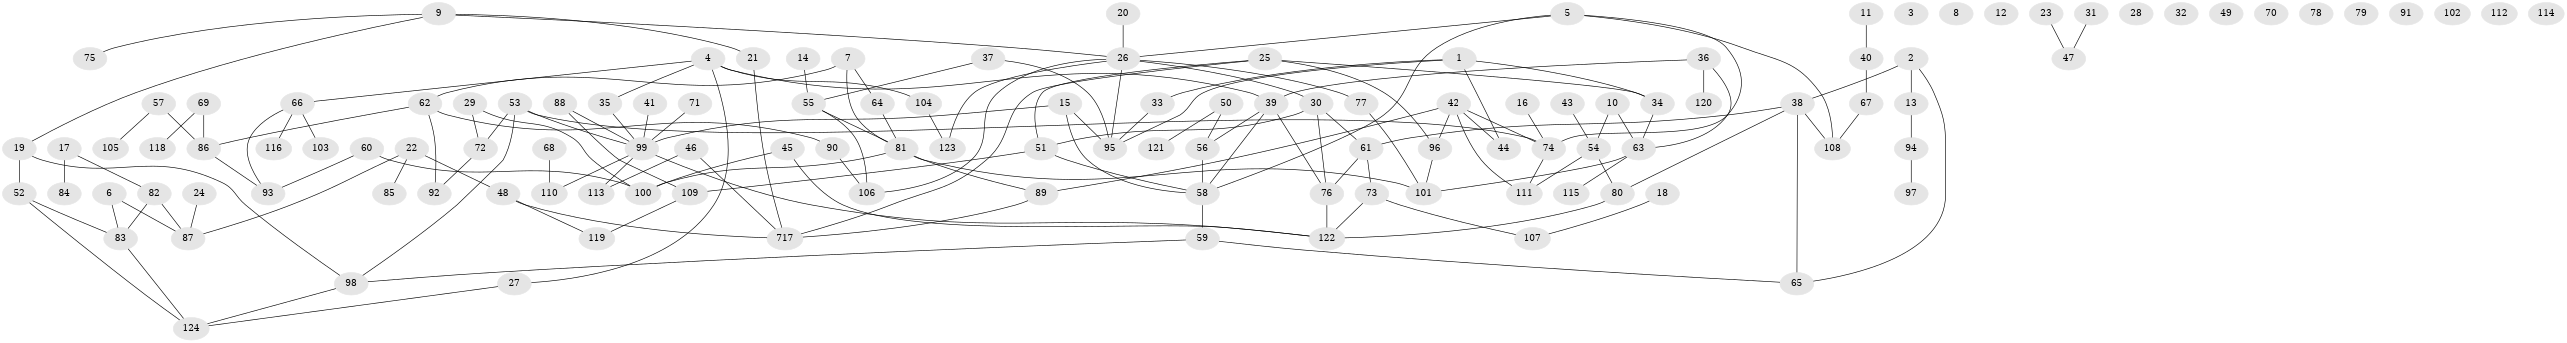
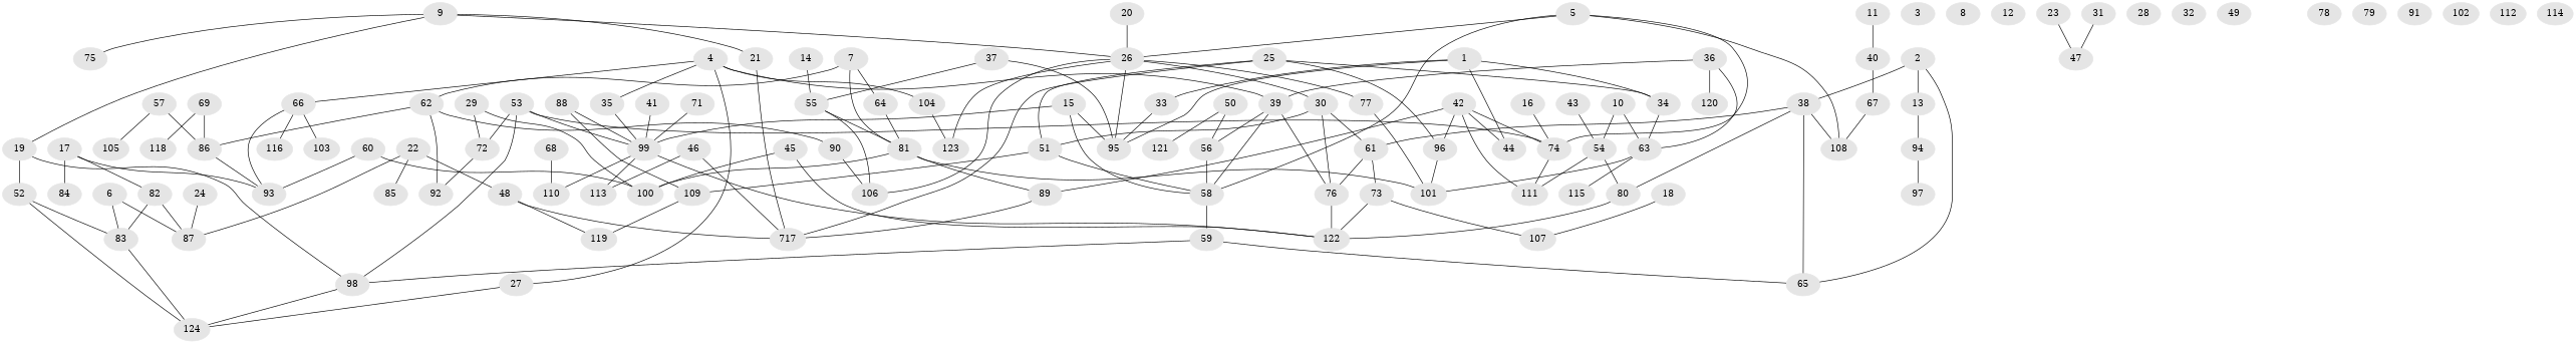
  graph {
    node [color=gray90 style=filled]
    1
    33
    34
    44
    95
    63
    2
    13
    38
    65
    94
    108
    61
    80
    3
    4
    27
    35
    39
    66
    104
    124
    99
    58
    76
    56
    93
    103
    116
    123
    5
    26
    74
    30
    77
    106
    59
    111
    6
    83
    87
    7
    62
    64
    81
    86
    90
    92
    100
    89
    101
    8
    9
    19
    21
    75
    52
    98
    n59 [label=717]
    10
    54
    115
    11
    40
    67
    12
    97
    14
    55
    23
    47
    15
    110
    122
    113
    16
    17
    82
    84
    18
    107
    20
    22
    48
    85
    119
    24
    25
    51
    96
    109
    28
    29
    72
    73
    31
    32
    36
    120
    37
    41
    42
    43
    45
    46
    49
    50
    121
    53
    57
    105
    60
    68
    69
    118
-   70
    71
    78
    79
    88
    91
    102
    112
    114
    1 -- 33
    1 -- 34
    1 -- 44
    1 -- 95
    33 -- 95
    34 -- 63
    63 -- 101
    63 -- 115
    2 -- 13
    2 -- 38
    2 -- 65
    13 -- 94
    38 -- 65
    38 -- 108
    38 -- 61
    38 -- 80
    94 -- 97
    61 -- 76
    61 -- 73
    80 -- 122
    4 -- 27
    4 -- 35
    4 -- 39
    4 -- 66
    4 -- 104
    27 -- 124
    35 -- 99
    39 -- 58
    39 -- 76
    39 -- 56
    66 -- 93
    66 -- 103
    66 -- 116
    104 -- 123
    99 -- 110
    99 -- 122
    99 -- 113
    58 -- 59
    76 -- 122
    56 -- 58
    5 -- 108
    5 -- 58
    5 -- 26
    5 -- 74
    26 -- 95
    26 -- 123
    26 -- 30
    26 -- 77
    26 -- 106
    74 -- 111
    30 -- 61
    30 -- 76
    30 -- 51
    77 -- 101
    59 -- 65
    59 -- 98
    6 -- 83
    6 -- 87
    83 -- 124
    7 -- 62
    7 -- 64
    7 -- 81
    62 -- 86
    62 -- 90
    62 -- 92
    64 -- 81
    81 -- 100
    81 -- 89
    81 -- 101
    86 -- 93
    90 -- 106
    89 -- n59
    9 -- 26
    9 -- 19
    9 -- 21
    9 -- 75
    19 -- 52
    19 -- 98
    21 -- n59
    52 -- 124
    52 -- 83
    98 -- 124
    10 -- 63
    10 -- 54
    54 -- 80
    54 -- 111
    11 -- 40
    40 -- 67
    67 -- 108
    14 -- 55
    55 -- 106
    55 -- 81
    23 -- 47
    15 -- 95
    15 -- 99
    15 -- 58
    16 -- 74
+   17 -- 93
    17 -- 82
    17 -- 84
    82 -- 83
    82 -- 87
    18 -- 107
    20 -- 26
    22 -- 87
    22 -- 48
    22 -- 85
    48 -- n59
    48 -- 119
    24 -- 87
    25 -- 34
    25 -- n59
    25 -- 51
    25 -- 96
    51 -- 58
    51 -- 109
    96 -- 101
    109 -- 119
    29 -- 100
    29 -- 72
    72 -- 92
    73 -- 122
    73 -- 107
    31 -- 47
    36 -- 63
    36 -- 39
    36 -- 120
    37 -- 95
    37 -- 55
    41 -- 99
    42 -- 44
    42 -- 74
    42 -- 111
    42 -- 89
    42 -- 96
    43 -- 54
    45 -- 100
    45 -- 122
    46 -- n59
    46 -- 113
    50 -- 56
    50 -- 121
    53 -- 99
    53 -- 74
    53 -- 98
    53 -- 72
    57 -- 86
    57 -- 105
    60 -- 93
    60 -- 100
    68 -- 110
    69 -- 86
    69 -- 118
    71 -- 99
    88 -- 99
    88 -- 109
  }
